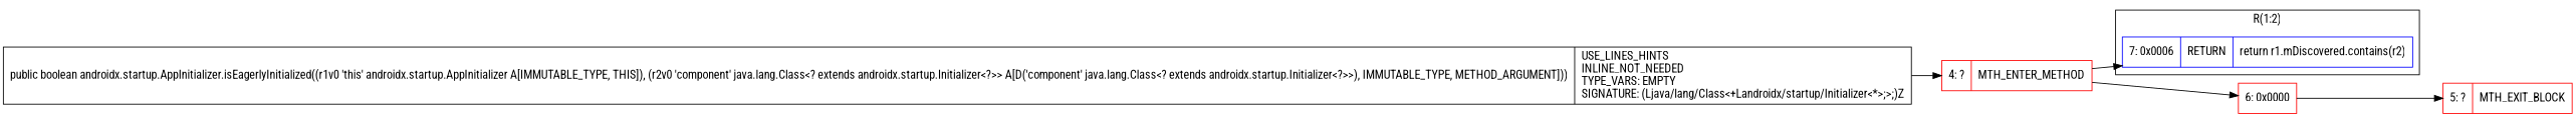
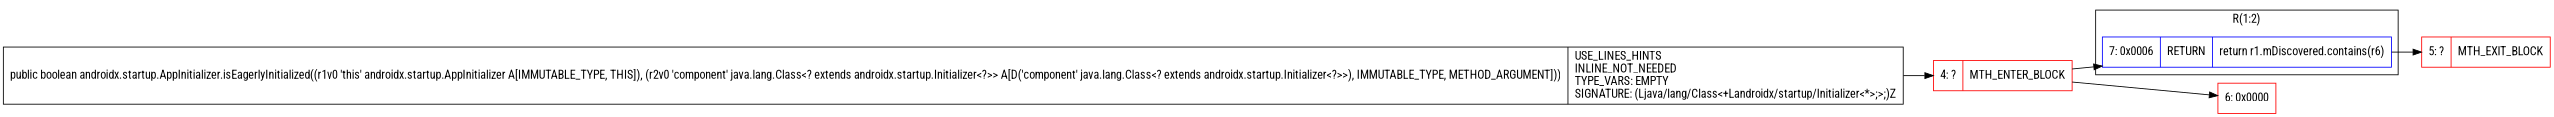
  digraph {
    fontname="Roboto Condensed"
    rankdir=LR
    node [color=red fontname="Roboto Condensed" shape=record]
    edge [fontname="Roboto Condensed"]
-   n1 [color=blue label="{7\:\ 0x0006|RETURN\l|return r1.mDiscovered.contains(r2)\l}"]
+   n1 [color=blue label="{7\:\ 0x0006|RETURN\l|return r1.mDiscovered.contains(r6)\l}"]
    n2 [label="{5\:\ ?|MTH_EXIT_BLOCK\l}"]
-   n3 [label="{4\:\ ?|MTH_ENTER_METHOD\l}"]
+   n3 [label="{4\:\ ?|MTH_ENTER_BLOCK\l}"]
    n4 [label="{6\:\ 0x0000}"]
    n5 [label="{public boolean androidx.startup.AppInitializer.isEagerlyInitialized((r1v0 'this' androidx.startup.AppInitializer A[IMMUTABLE_TYPE, THIS]), (r2v0 'component' java.lang.Class\<? extends androidx.startup.Initializer\<?\>\> A[D('component' java.lang.Class\<? extends androidx.startup.Initializer\<?\>\>), IMMUTABLE_TYPE, METHOD_ARGUMENT]))  | USE_LINES_HINTS\lINLINE_NOT_NEEDED\lTYPE_VARS: EMPTY\lSIGNATURE: (Ljava\/lang\/Class\<+Landroidx\/startup\/Initializer\<*\>;\>;)Z\l}" color=""]
    subgraph cluster_1 {
      label="R(1:2)"
      n1
    }
-   n4 -> n2
+   n1 -> n2
    n3 -> n1
    n3 -> n4
    n5 -> n3
  }
